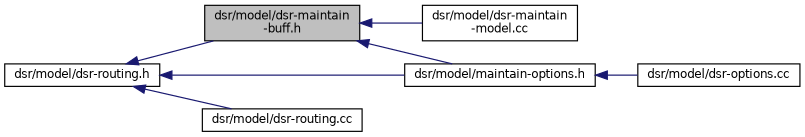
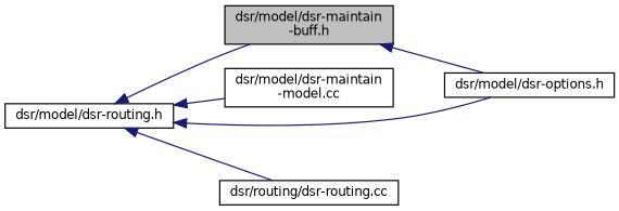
  digraph {
    rankdir=LR
    node [color=black fillcolor=white fontname=Helvetica fontsize=10 shape=record style=filled]
    edge [color=midnightblue dir=back fontname=Helvetica fontsize=10 labelfontname=Helvetica labelfontsize=10 style=solid]
    n1 [fillcolor=grey75 fontcolor=black height=0.2 label="dsr/model/dsr-maintain\l-buff.h" width=0.4]
    n2 [height=0.2 label="dsr/model/dsr-maintain\l-model.cc" width=0.4]
-   n3 [height=0.2 label="dsr/model/maintain-options.h" width=0.4]
-   n4 [height=0.2 label="dsr/model/dsr-options.cc" width=0.4]
+   n3 [height=0.2 label="dsr/model/dsr-options.h" width=0.4]
    n5 [height=0.2 label="dsr/model/dsr-routing.h" width=0.4]
-   n6 [height=0.2 label="dsr/model/dsr-routing.cc" width=0.4]
-   n1 -> n2
+   n6 [height=0.2 label="dsr/routing/dsr-routing.cc" width=0.4]
+   n5 -> n2
    n1 -> n3
-   n3 -> n4
    n5 -> n1
    n5 -> n3
    n5 -> n6
  }
